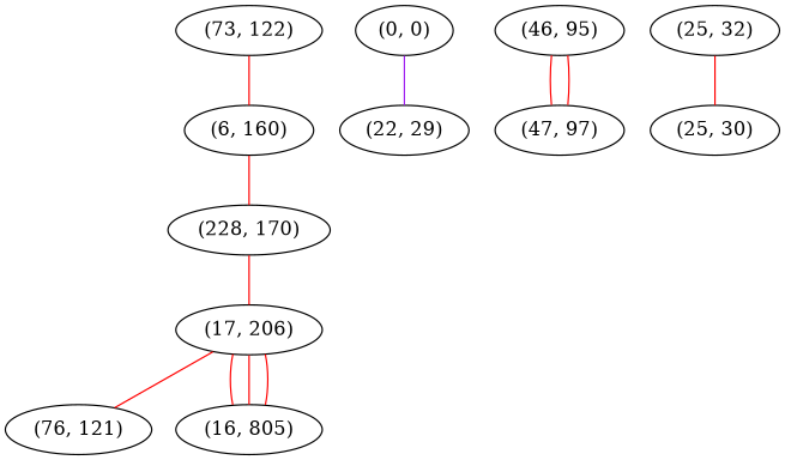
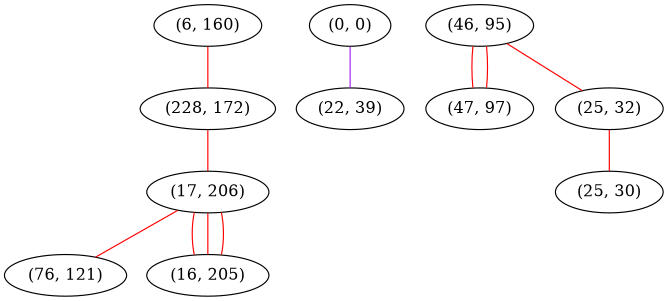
  graph {
    edge [color=red weight=1]
-   "(73, 122)"
    "(6, 160)"
-   "(228, 170)"
+   "(228, 170)" [label="(228, 172)"]
    "(17, 206)"
    "(76, 121)"
-   "(16, 205)" [label="(16, 805)"]
+   "(16, 205)"
    "(0, 0)"
-   "(22, 29)"
+   "(22, 29)" [label="(22, 39)"]
    "(46, 95)"
    "(47, 97)"
    "(25, 32)"
    "(25, 30)"
-   "(73, 122)" -- "(6, 160)"
    "(6, 160)" -- "(228, 170)"
    "(228, 170)" -- "(17, 206)"
    "(17, 206)" -- "(76, 121)"
    "(17, 206)" -- "(16, 205)"
    "(17, 206)" -- "(16, 205)"
    "(17, 206)" -- "(16, 205)"
    "(0, 0)" -- "(22, 29)" [color=purple weight=4]
    "(46, 95)" -- "(47, 97)"
    "(46, 95)" -- "(47, 97)"
+   "(46, 95)" -- "(25, 32)"
    "(25, 32)" -- "(25, 30)"
  }
